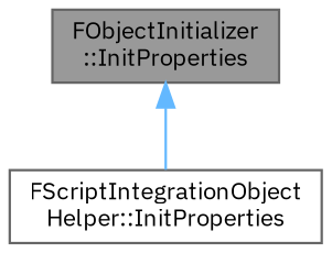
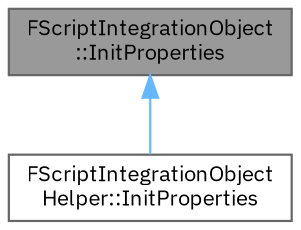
  digraph {
    rankdir=TB
    fontname="IBM Plex Sans"
    node [fontname="IBM Plex Sans" fontsize=10 shape=box style=filled]
-   n1 [color=gray40 fillcolor=grey60 fontcolor=black height=0.2 label="FObjectInitializer\l::InitProperties" width=0.4]
+   n1 [color=gray40 fillcolor=grey60 fontcolor=black height=0.2 label="FScriptIntegrationObject\l::InitProperties" width=0.4]
    n2 [color=grey40 fillcolor=white height=0.2 label="FScriptIntegrationObject\lHelper::InitProperties" width=0.4]
    n1 -> n2 [color=steelblue1 dir=back fontname="IBM Plex Sans" fontsize=10 labelfontname=Helvetica labelfontsize=10 style=solid]
  }
